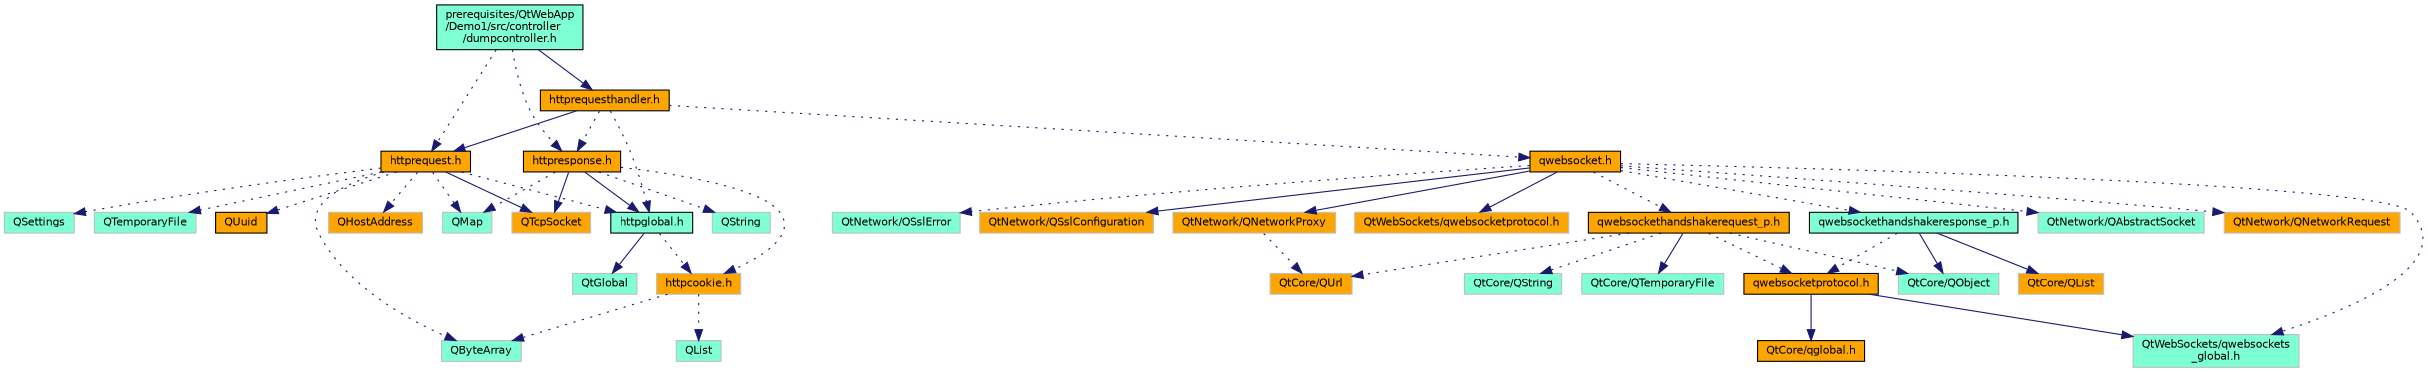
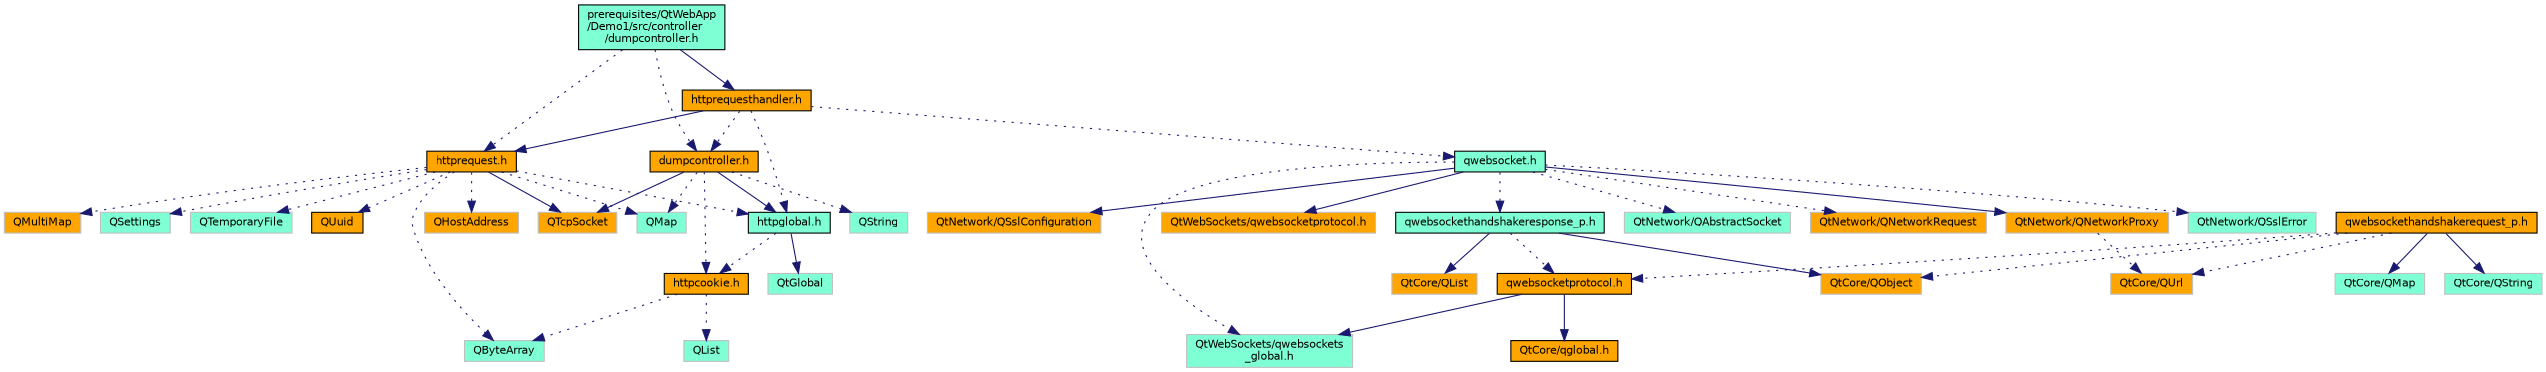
  digraph {
    node [color=grey75 fillcolor=orange fontname=Helvetica fontsize=10 shape=record style=filled]
    edge [color=midnightblue fontname=Helvetica fontsize=10 labelfontname=Helvetica labelfontsize=10 style=dotted]
    n1 [color=black fillcolor=aquamarine fontcolor=black height=0.2 label="prerequisites/QtWebApp\l/Demo1/src/controller\l/dumpcontroller.h" width=0.4]
    n2 [color=black height=0.2 label="httprequest.h" width=0.4]
-   n3 [color=black height=0.2 label="httpresponse.h" width=0.4]
+   n3 [color=black height=0.2 label="dumpcontroller.h" width=0.4]
    n4 [color=black height=0.2 label="httprequesthandler.h" width=0.4]
    n5 [fillcolor=aquamarine height=0.2 label=QByteArray width=0.4]
    n6 [height=0.2 label=QHostAddress width=0.4]
    n7 [height=0.2 label=QTcpSocket width=0.4]
    n8 [fillcolor=aquamarine height=0.2 label=QMap width=0.4]
+   n9 [height=0.2 label=QMultiMap width=0.4]
    n10 [fillcolor=aquamarine height=0.2 label=QSettings width=0.4]
    n11 [fillcolor=aquamarine height=0.2 label=QTemporaryFile width=0.4]
    n12 [color=black height=0.2 label=QUuid width=0.4]
    n13 [color=black fillcolor=aquamarine height=0.2 label="httpglobal.h" width=0.4]
    n14 [fillcolor=aquamarine height=0.2 label=QString width=0.4]
-   n15 [height=0.2 label="httpcookie.h" width=0.4]
-   n16 [color=black height=0.2 label="qwebsocket.h" width=0.4]
+   n15 [color=black height=0.2 label="httpcookie.h" width=0.4]
+   n16 [color=black fillcolor=aquamarine height=0.2 label="qwebsocket.h" width=0.4]
    n17 [fillcolor=aquamarine height=0.2 label=QtGlobal width=0.4]
    n18 [fillcolor=aquamarine height=0.2 label=QList width=0.4]
    n19 [fillcolor=aquamarine height=0.2 label="QtNetwork/QAbstractSocket" width=0.4]
    n20 [height=0.2 label="QtNetwork/QNetworkRequest" width=0.4]
    n21 [height=0.2 label="QtNetwork/QNetworkProxy" width=0.4]
    n22 [fillcolor=aquamarine height=0.2 label="QtNetwork/QSslError" width=0.4]
    n23 [height=0.2 label="QtNetwork/QSslConfiguration" width=0.4]
    n24 [fillcolor=aquamarine height=0.2 label="QtWebSockets/qwebsockets\l_global.h" width=0.4]
    n25 [height=0.2 label="QtWebSockets/qwebsocketprotocol.h" width=0.4]
    n26 [color=black height=0.2 label="qwebsockethandshakerequest_p.h" width=0.4]
    n27 [color=black fillcolor=aquamarine height=0.2 label="qwebsockethandshakeresponse_p.h" width=0.4]
    n28 [height=0.2 label="QtCore/QUrl" width=0.4]
-   n29 [fillcolor=aquamarine height=0.2 label="QtCore/QObject" width=0.4]
-   n30 [fillcolor=aquamarine height=0.2 label="QtCore/QTemporaryFile" width=0.4]
+   n29 [height=0.2 label="QtCore/QObject" width=0.4]
+   n30 [fillcolor=aquamarine height=0.2 label="QtCore/QMap" width=0.4]
    n31 [fillcolor=aquamarine height=0.2 label="QtCore/QString" width=0.4]
    n32 [color=black height=0.2 label="qwebsocketprotocol.h" width=0.4]
    n33 [height=0.2 label="QtCore/QList" width=0.4]
    n34 [color=black height=0.2 label="QtCore/qglobal.h" width=0.4]
    n1 -> n2
    n1 -> n3
    n1 -> n4 [style=solid]
    n2 -> n5
    n2 -> n6
    n2 -> n7 [style=solid]
    n2 -> n8
+   n2 -> n9
    n2 -> n10
    n2 -> n11
    n2 -> n12
    n2 -> n13
    n3 -> n7 [style=solid]
    n3 -> n8
    n3 -> n13 [style=solid]
    n3 -> n14
    n3 -> n15
    n4 -> n2 [style=solid]
    n4 -> n3
    n4 -> n13
    n4 -> n16
    n13 -> n15
    n13 -> n17 [style=solid]
    n15 -> n5
    n15 -> n18
    n16 -> n19
    n16 -> n20
    n16 -> n21 [style=solid]
    n16 -> n22
    n16 -> n23 [style=solid]
    n16 -> n24
    n16 -> n25 [style=solid]
-   n16 -> n26
    n16 -> n27
    n21 -> n28
    n26 -> n28
    n26 -> n29
    n26 -> n30 [style=solid]
-   n26 -> n31
+   n26 -> n31 [style=solid]
    n26 -> n32
    n27 -> n29 [style=solid]
    n27 -> n32
    n27 -> n33 [style=solid]
    n32 -> n24 [style=solid]
    n32 -> n34 [style=solid]
  }
